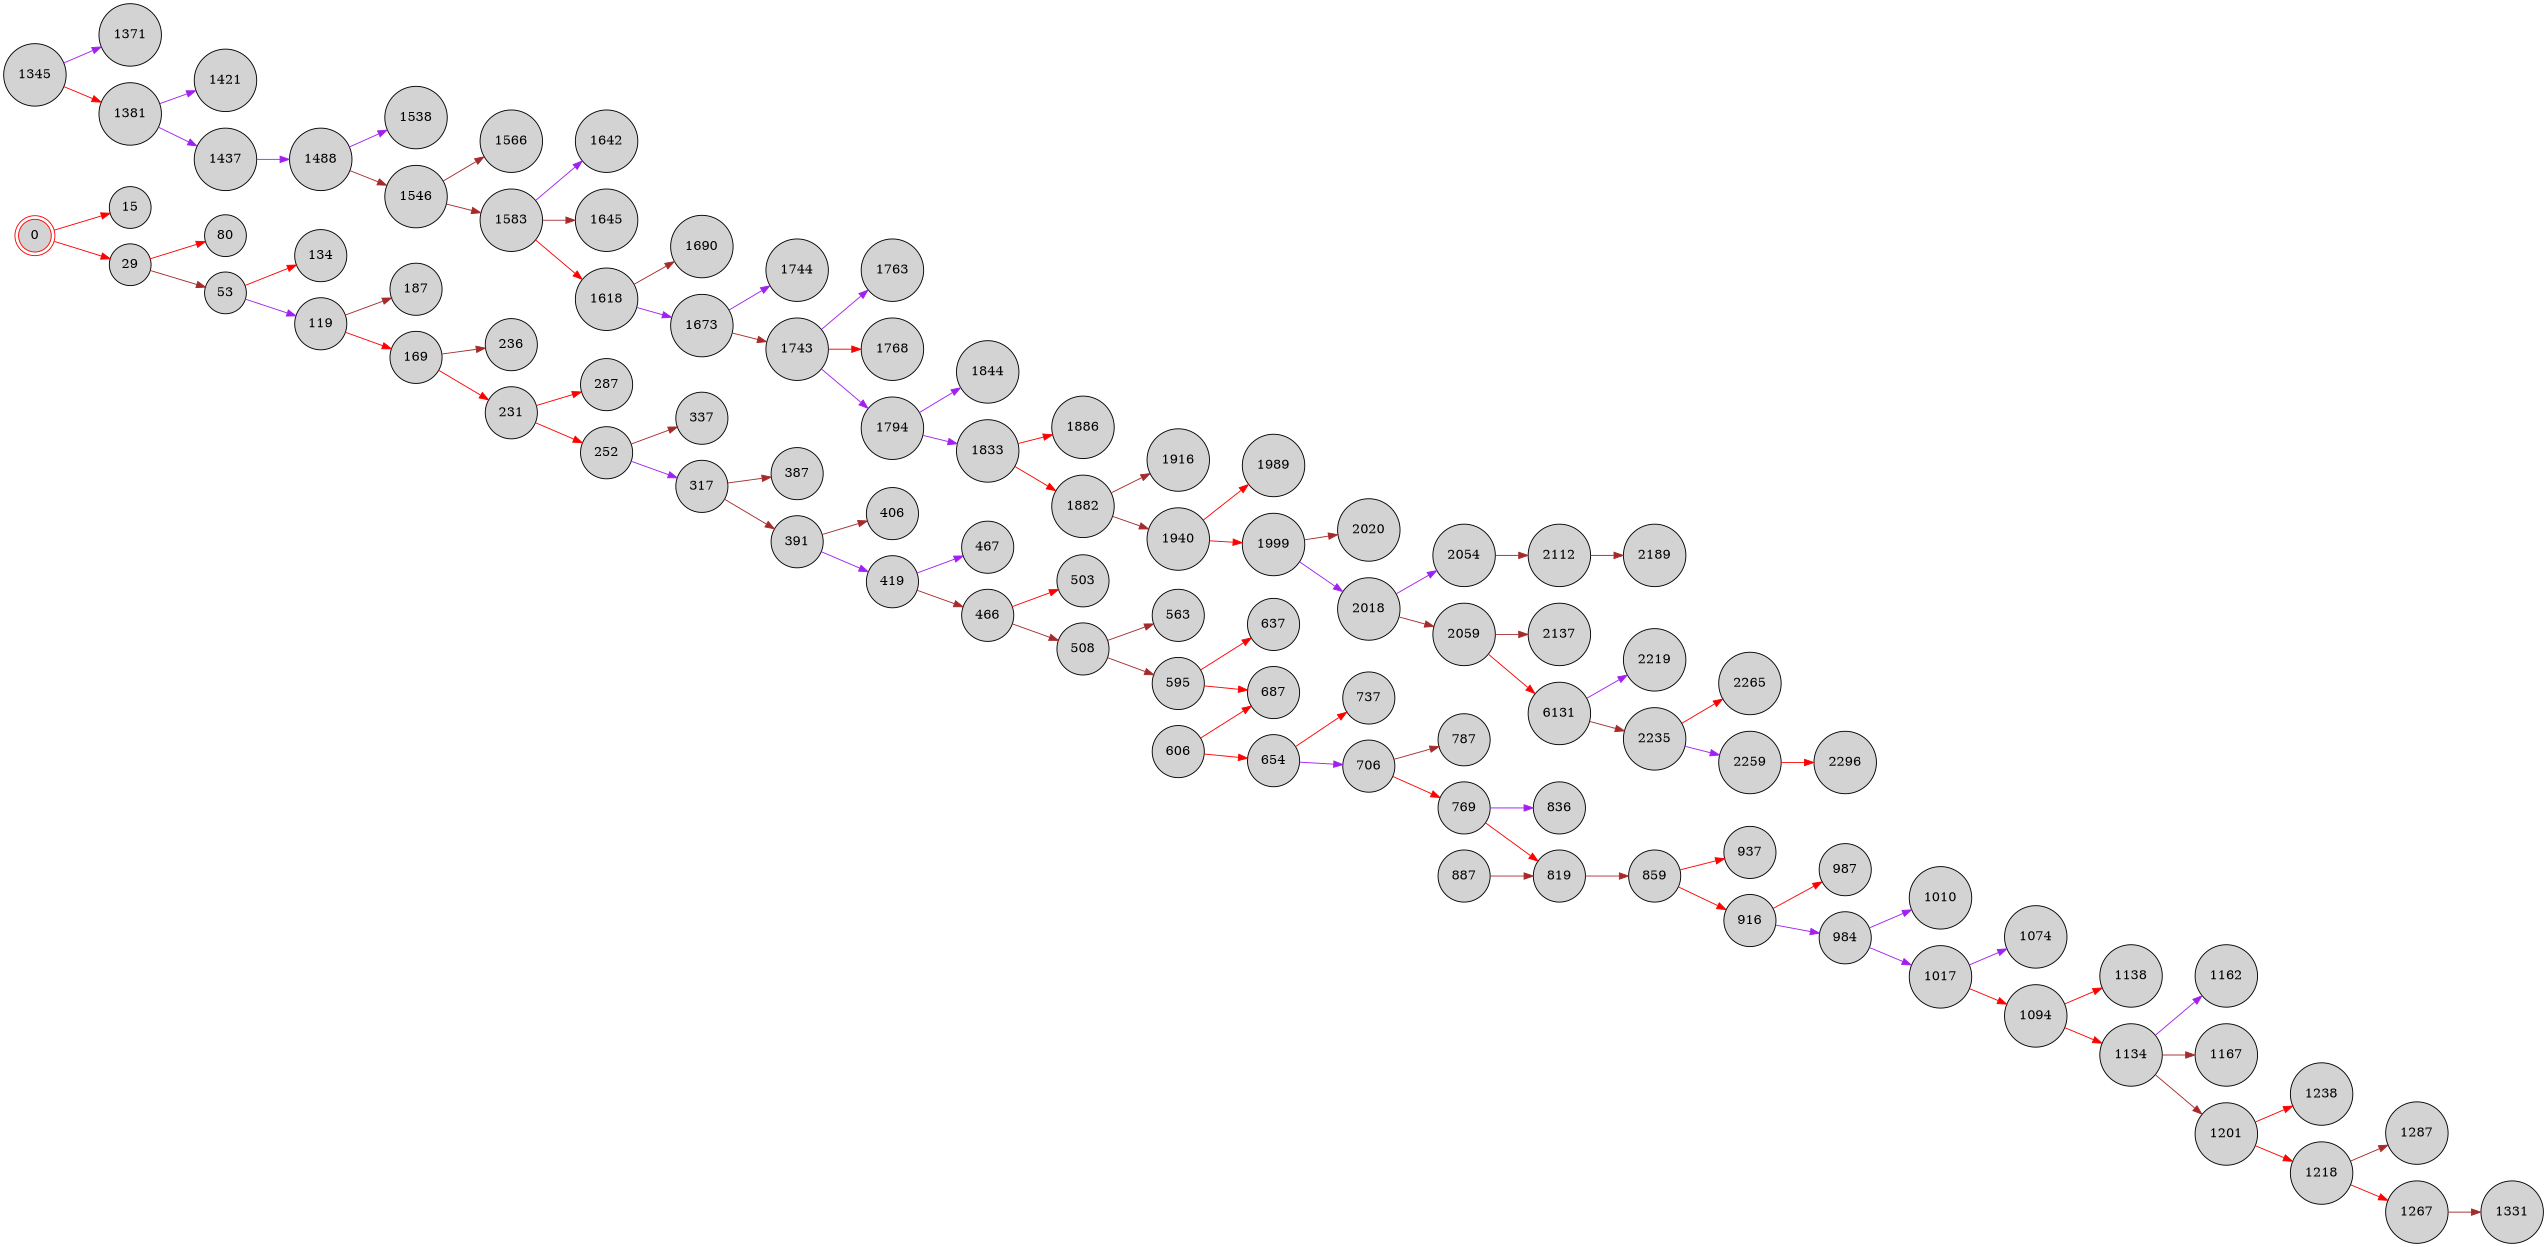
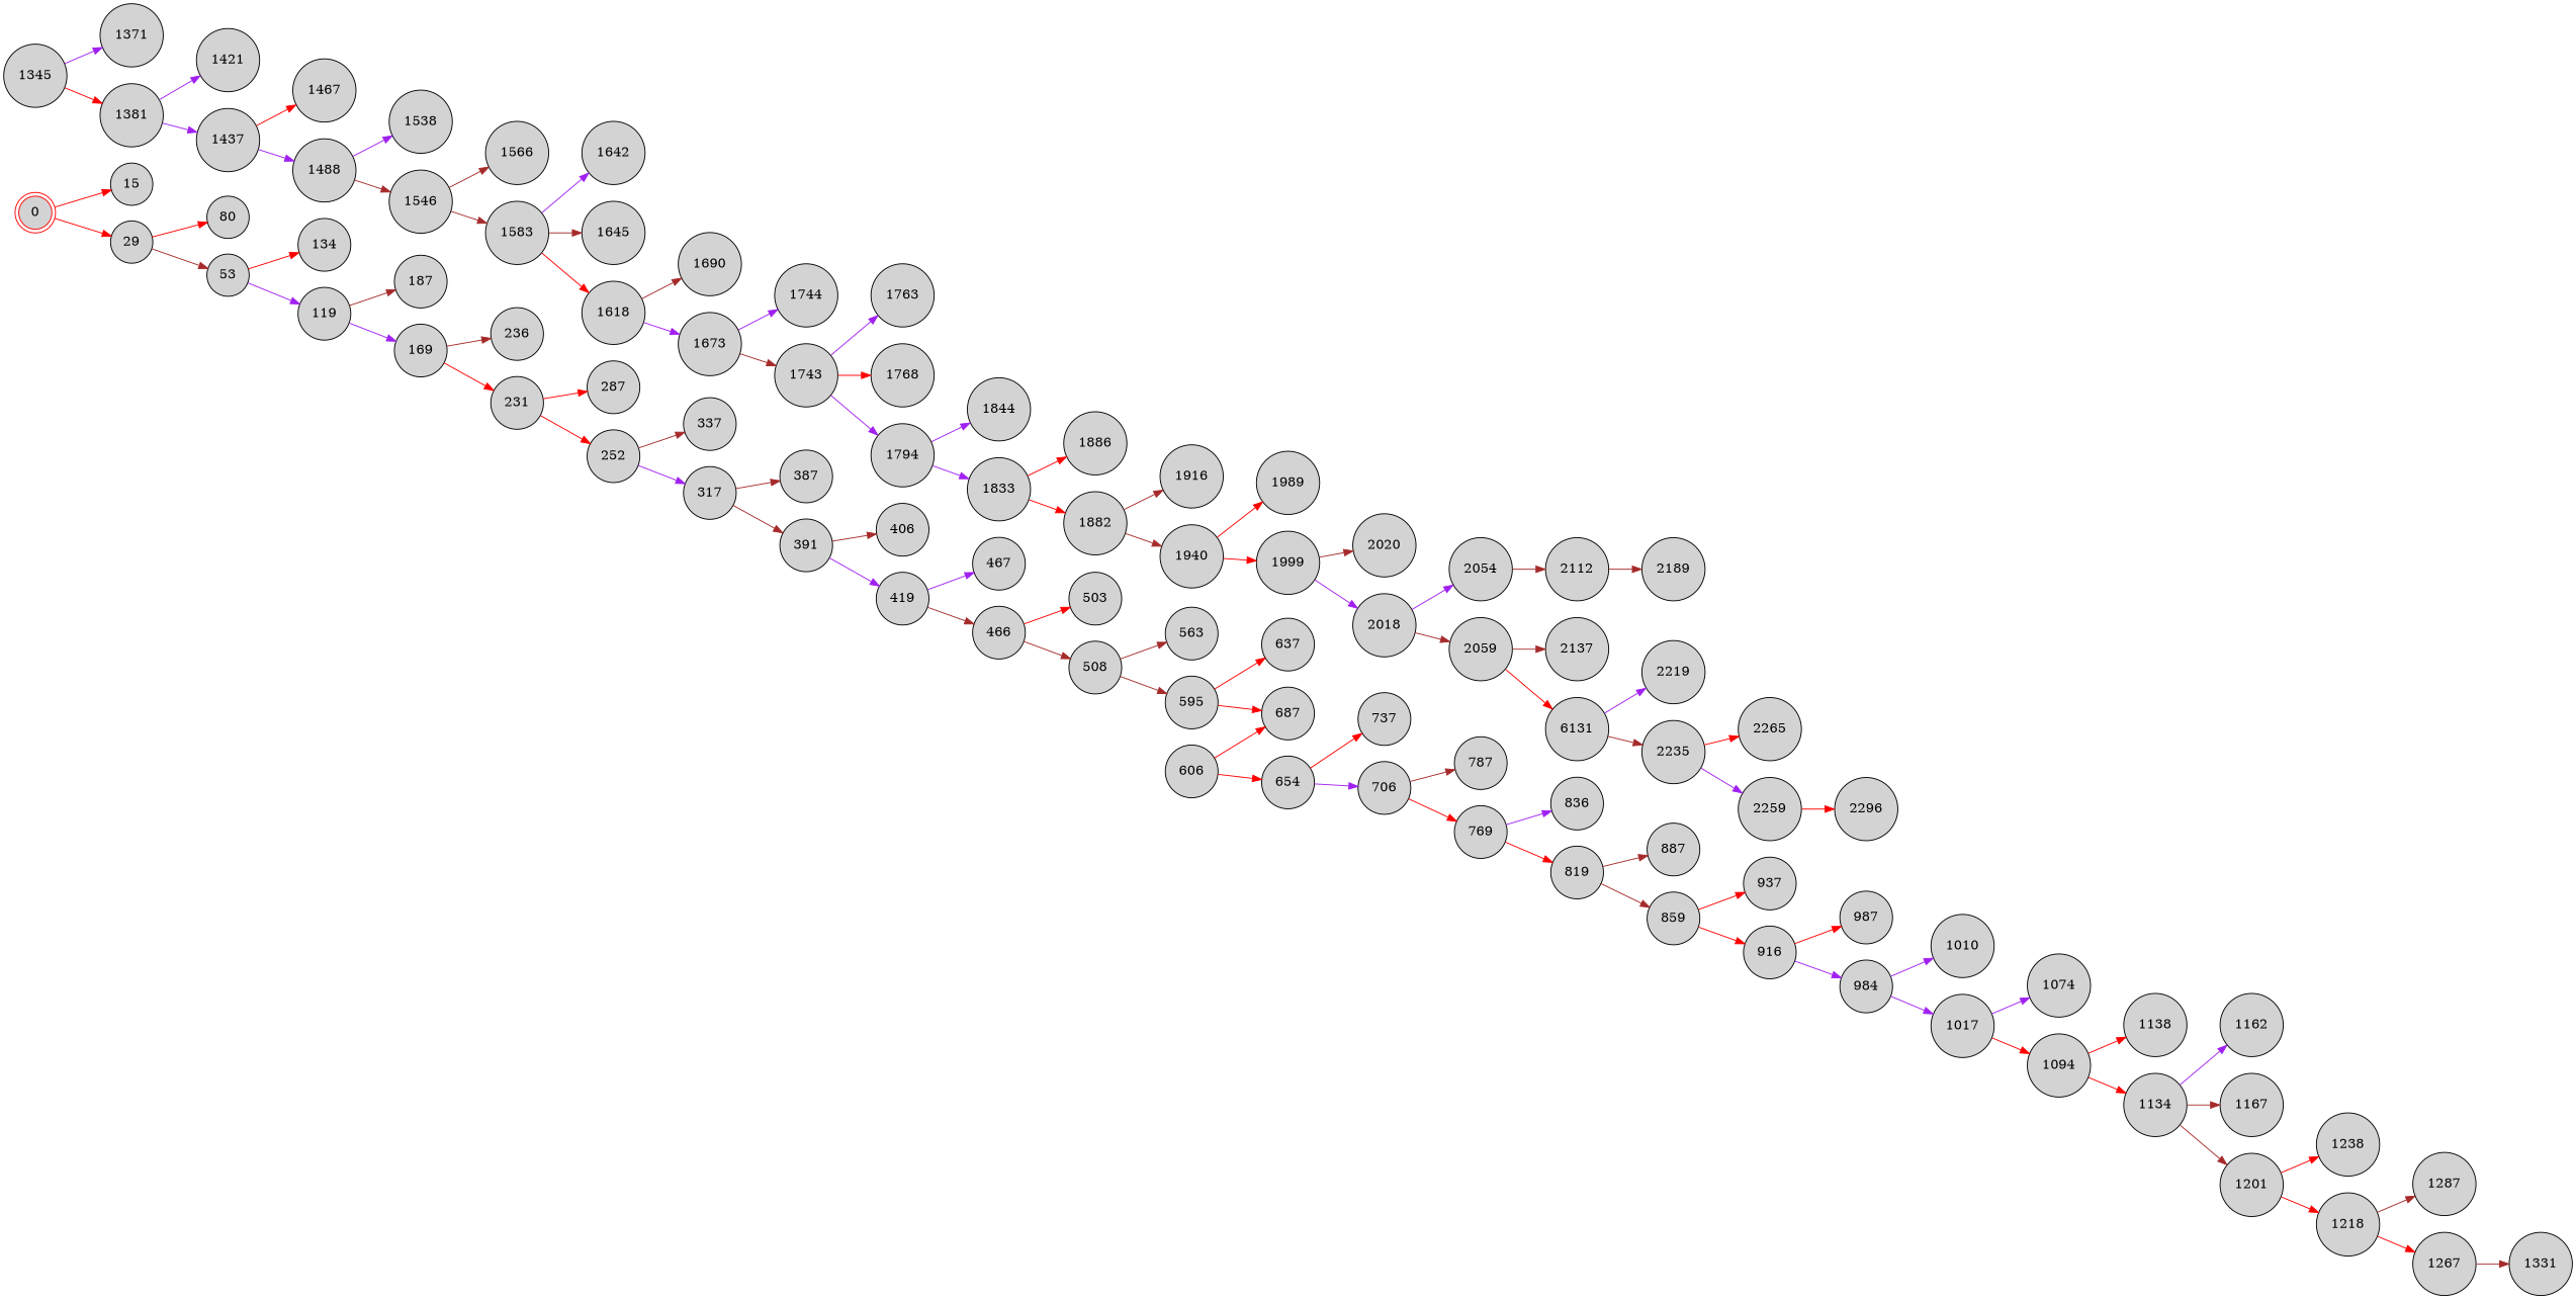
  digraph {
    rankdir=LR
    node [fillcolor=lightgray shape=circle style=filled]
    edge [color=red]
    0 [color=red shape=doublecircle]
    15
    29
    80
    53
    134
    119
    187
    169
    236
    231
    287
    252
    337
    317
    387
    391
    406
    419
    467
    466
    503
    508
    563
    595
    637
    687
    606
    654
    737
    706
    787
    769
    836
    819
    887
    859
    937
    916
    987
    984
    1010
    1017
    1074
    1094
    1138
    1134
    1162
    1167
    1201
    1238
    1218
    1287
    1267
    1331
    1345
    1371
    1381
    1421
    1437
+   1467
    1488
    1538
    1546
    1566
    1583
    1642
    1645
    1618
    1690
    1673
    1744
    1743
    1763
    1768
    1794
    1844
    1833
    1886
    1882
    1916
    1940
    1989
    1999
    2020
    2018
    2054
    2059
    2112
    2137
    n91 [label=6131]
    2189
    2219
    2235
    2265
    2259
    2296
    0 -> 15
    0 -> 29
    29 -> 80
    29 -> 53 [color=brown]
    53 -> 134
    53 -> 119 [color=purple]
    119 -> 187 [color=brown]
-   119 -> 169
+   119 -> 169 [color=purple]
    169 -> 236 [color=brown]
    169 -> 231
    231 -> 287
    231 -> 252
    252 -> 337 [color=brown]
    252 -> 317 [color=purple]
    317 -> 387 [color=brown]
    317 -> 391 [color=brown]
    391 -> 406 [color=brown]
    391 -> 419 [color=purple]
    419 -> 467 [color=purple]
    419 -> 466 [color=brown]
    466 -> 503
    466 -> 508 [color=brown]
    508 -> 563 [color=brown]
    508 -> 595 [color=brown]
    595 -> 637
    595 -> 687
    606 -> 687
    606 -> 654
    654 -> 737
    654 -> 706 [color=purple]
    706 -> 787 [color=brown]
    706 -> 769
    769 -> 836 [color=purple]
    769 -> 819
-   887 -> 819 [color=brown]
+   819 -> 887 [color=brown]
    819 -> 859 [color=brown]
    859 -> 937
    859 -> 916
    916 -> 987
    916 -> 984 [color=purple]
    984 -> 1010 [color=purple]
    984 -> 1017 [color=purple]
    1017 -> 1074 [color=purple]
    1017 -> 1094
    1094 -> 1138
    1094 -> 1134
    1134 -> 1162 [color=purple]
    1134 -> 1167 [color=brown]
    1134 -> 1201 [color=brown]
    1201 -> 1238
    1201 -> 1218
    1218 -> 1287 [color=brown]
    1218 -> 1267
    1267 -> 1331 [color=brown]
    1345 -> 1371 [color=purple]
    1345 -> 1381
    1381 -> 1421 [color=purple]
    1381 -> 1437 [color=purple]
+   1437 -> 1467
    1437 -> 1488 [color=purple]
    1488 -> 1538 [color=purple]
    1488 -> 1546 [color=brown]
    1546 -> 1566 [color=brown]
    1546 -> 1583 [color=brown]
    1583 -> 1642 [color=purple]
    1583 -> 1645 [color=brown]
    1583 -> 1618
    1618 -> 1690 [color=brown]
    1618 -> 1673 [color=purple]
    1673 -> 1744 [color=purple]
    1673 -> 1743 [color=brown]
    1743 -> 1763 [color=purple]
    1743 -> 1768
    1743 -> 1794 [color=purple]
    1794 -> 1844 [color=purple]
    1794 -> 1833 [color=purple]
    1833 -> 1886
    1833 -> 1882
    1882 -> 1916 [color=brown]
    1882 -> 1940 [color=brown]
    1940 -> 1989
    1940 -> 1999
    1999 -> 2020 [color=brown]
    1999 -> 2018 [color=purple]
    2018 -> 2054 [color=purple]
    2018 -> 2059 [color=brown]
    2054 -> 2112 [color=brown]
    2059 -> 2137 [color=brown]
    2059 -> n91
    2112 -> 2189 [color=brown]
    n91 -> 2219 [color=purple]
    n91 -> 2235 [color=brown]
    2235 -> 2265
    2235 -> 2259 [color=purple]
    2259 -> 2296
  }
